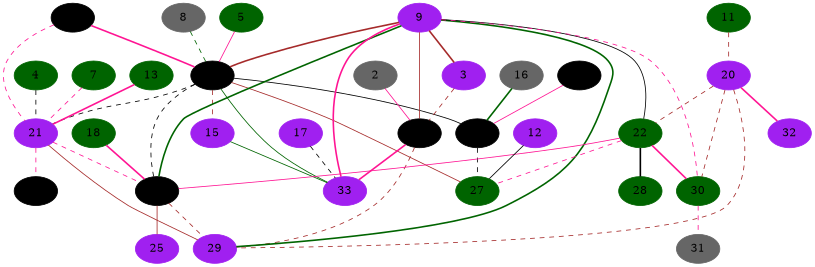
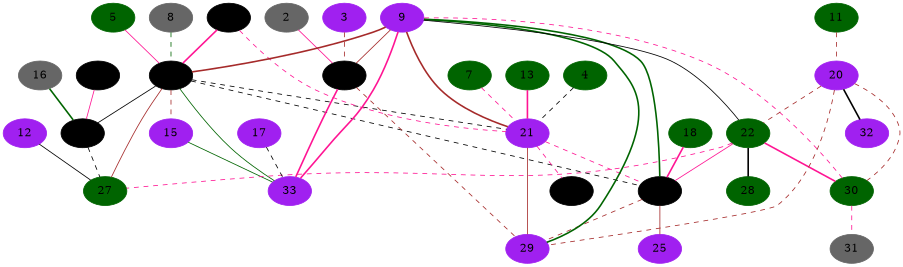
  graph {
    node [color=purple style=filled]
    edge [color=deeppink style=dashed weight=1.0]
    10 [color=black]
    21
    23 [color=black]
    33
    15
    19 [color=black]
    27 [color=darkgreen]
    2 [color=gray40]
    26 [color=black]
    29
    3
    4 [color=darkgreen]
    24 [color=black]
    5 [color=darkgreen]
    6 [color=black]
    7 [color=darkgreen]
    8 [color=gray40]
    9
    22 [color=darkgreen]
    30 [color=darkgreen]
    28 [color=darkgreen]
    25
    31 [color=gray40]
    11 [color=darkgreen]
    20
    32
    12
    13 [color=darkgreen]
    14 [color=black]
    16 [color=gray40]
    17
    18 [color=darkgreen]
    10 -- 21 [color=black]
    10 -- 23 [color=black]
    10 -- 33 [color=darkgreen style=solid]
    10 -- 15 [color=brown]
    10 -- 19 [color=black style=solid]
    10 -- 27 [color=brown style=solid weight=3.0]
    21 -- 23
    21 -- 29 [color=brown style=solid weight=4.0]
    21 -- 24
    23 -- 29 [color=brown weight=2.0]
    23 -- 25 [color=brown style=solid weight=4.0]
    15 -- 33 [color=darkgreen style=solid]
    19 -- 27 [color=black weight=3.0]
    2 -- 26 [style=solid]
    26 -- 33 [style=bold]
    26 -- 29 [color=brown]
    3 -- 26 [color=brown]
    4 -- 21 [color=black]
    5 -- 10 [style=solid]
    6 -- 10 [style=bold]
    6 -- 21
    7 -- 21
    8 -- 10 [color=darkgreen]
    9 -- 10 [color=brown style=bold]
-   9 -- 3 [color=brown style=bold]
+   9 -- 21 [color=brown style=bold]
    9 -- 23 [color=darkgreen style=bold]
    9 -- 33 [style=bold weight=3.0]
    9 -- 26 [color=brown style=solid weight=3.0]
    9 -- 29 [color=darkgreen style=bold]
    9 -- 22 [color=black style=solid]
    9 -- 30
    22 -- 23 [style=solid weight=3.0]
    22 -- 27
    22 -- 30 [style=bold weight=3.0]
    22 -- 28 [color=black style=bold]
    30 -- 31
    11 -- 20 [color=brown]
    20 -- 29 [color=brown]
    20 -- 22 [color=brown weight=3.0]
    20 -- 30 [color=brown]
-   20 -- 32 [style=bold]
+   20 -- 32 [color=black style=bold]
    12 -- 27 [color=black style=solid]
    13 -- 21 [style=bold]
    14 -- 19 [style=solid]
    16 -- 19 [color=darkgreen style=bold]
    17 -- 33 [color=black]
    18 -- 23 [style=bold]
  }
